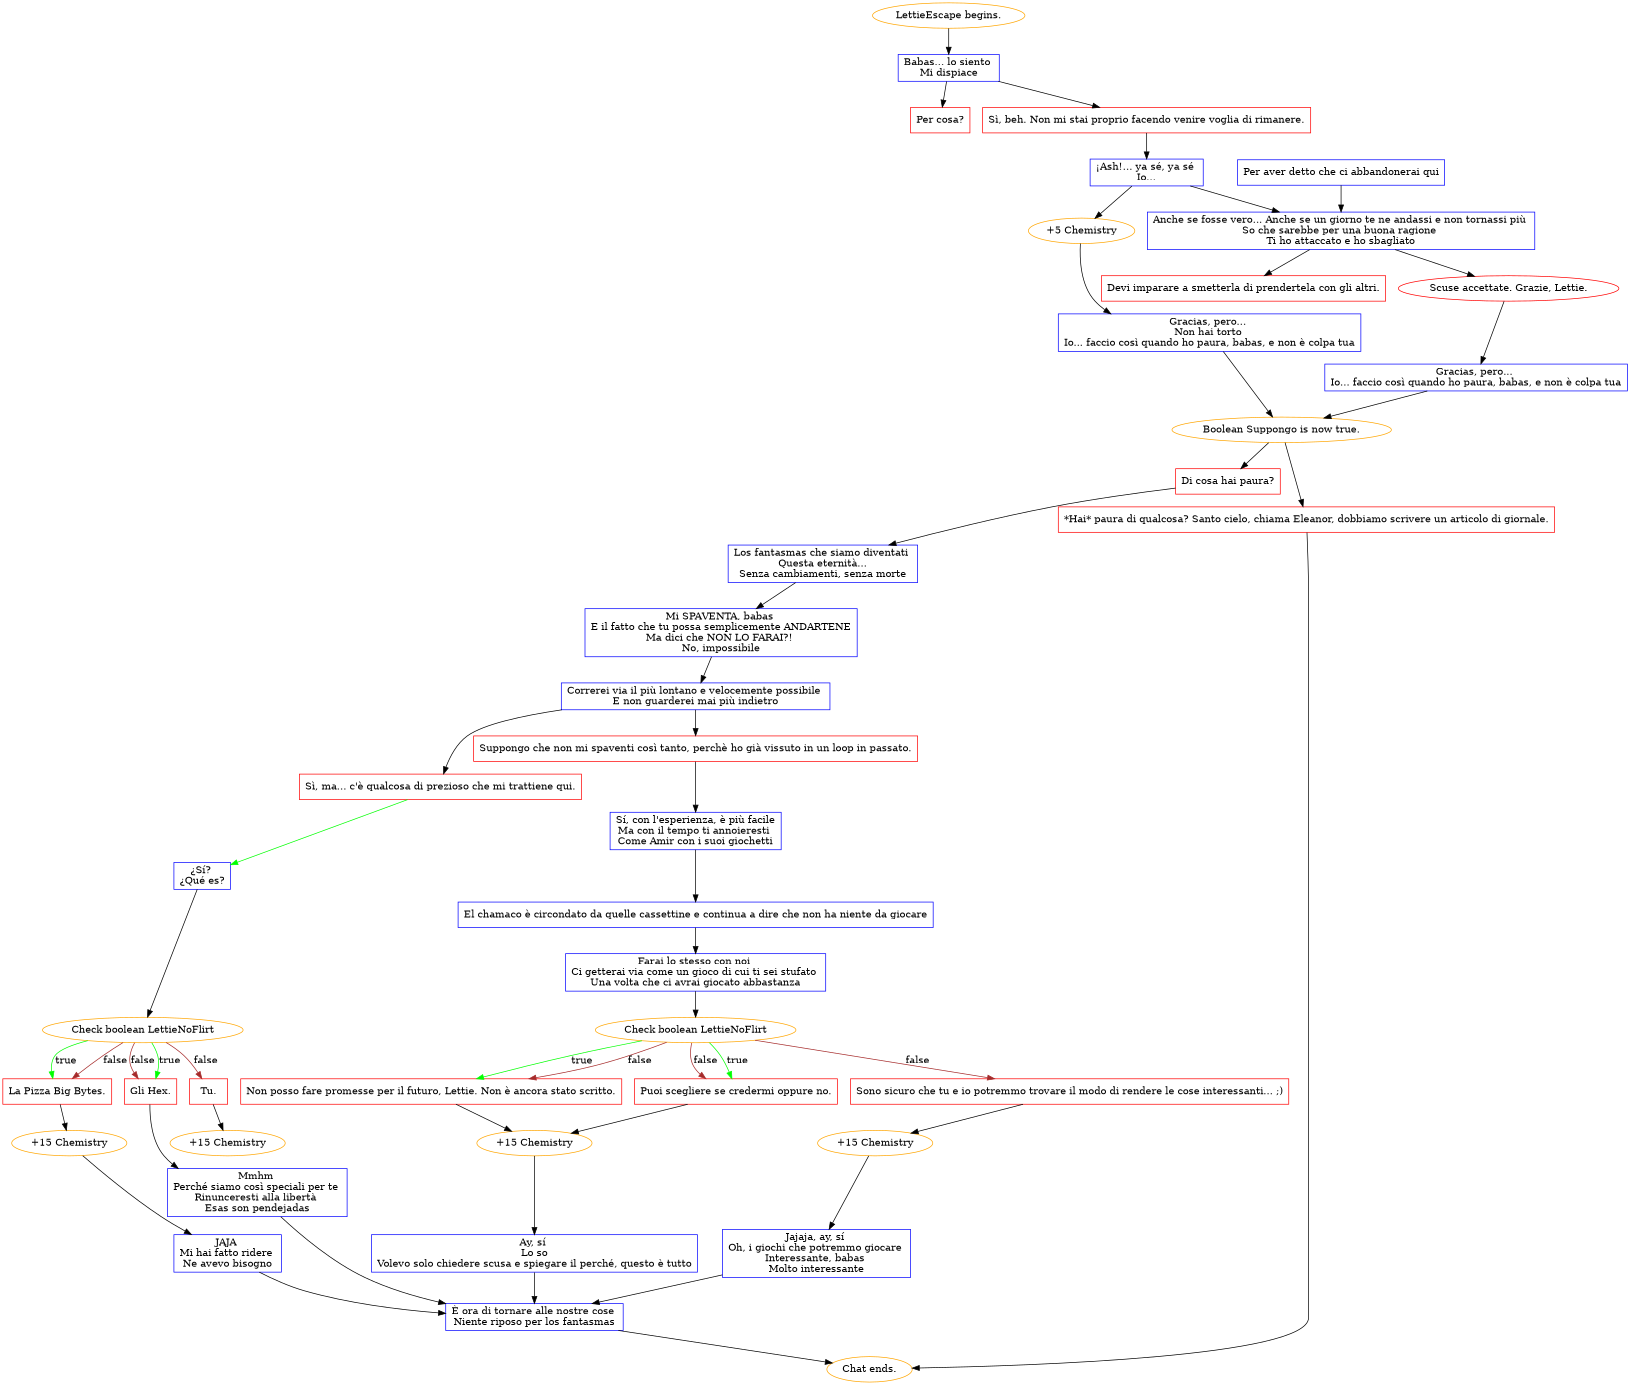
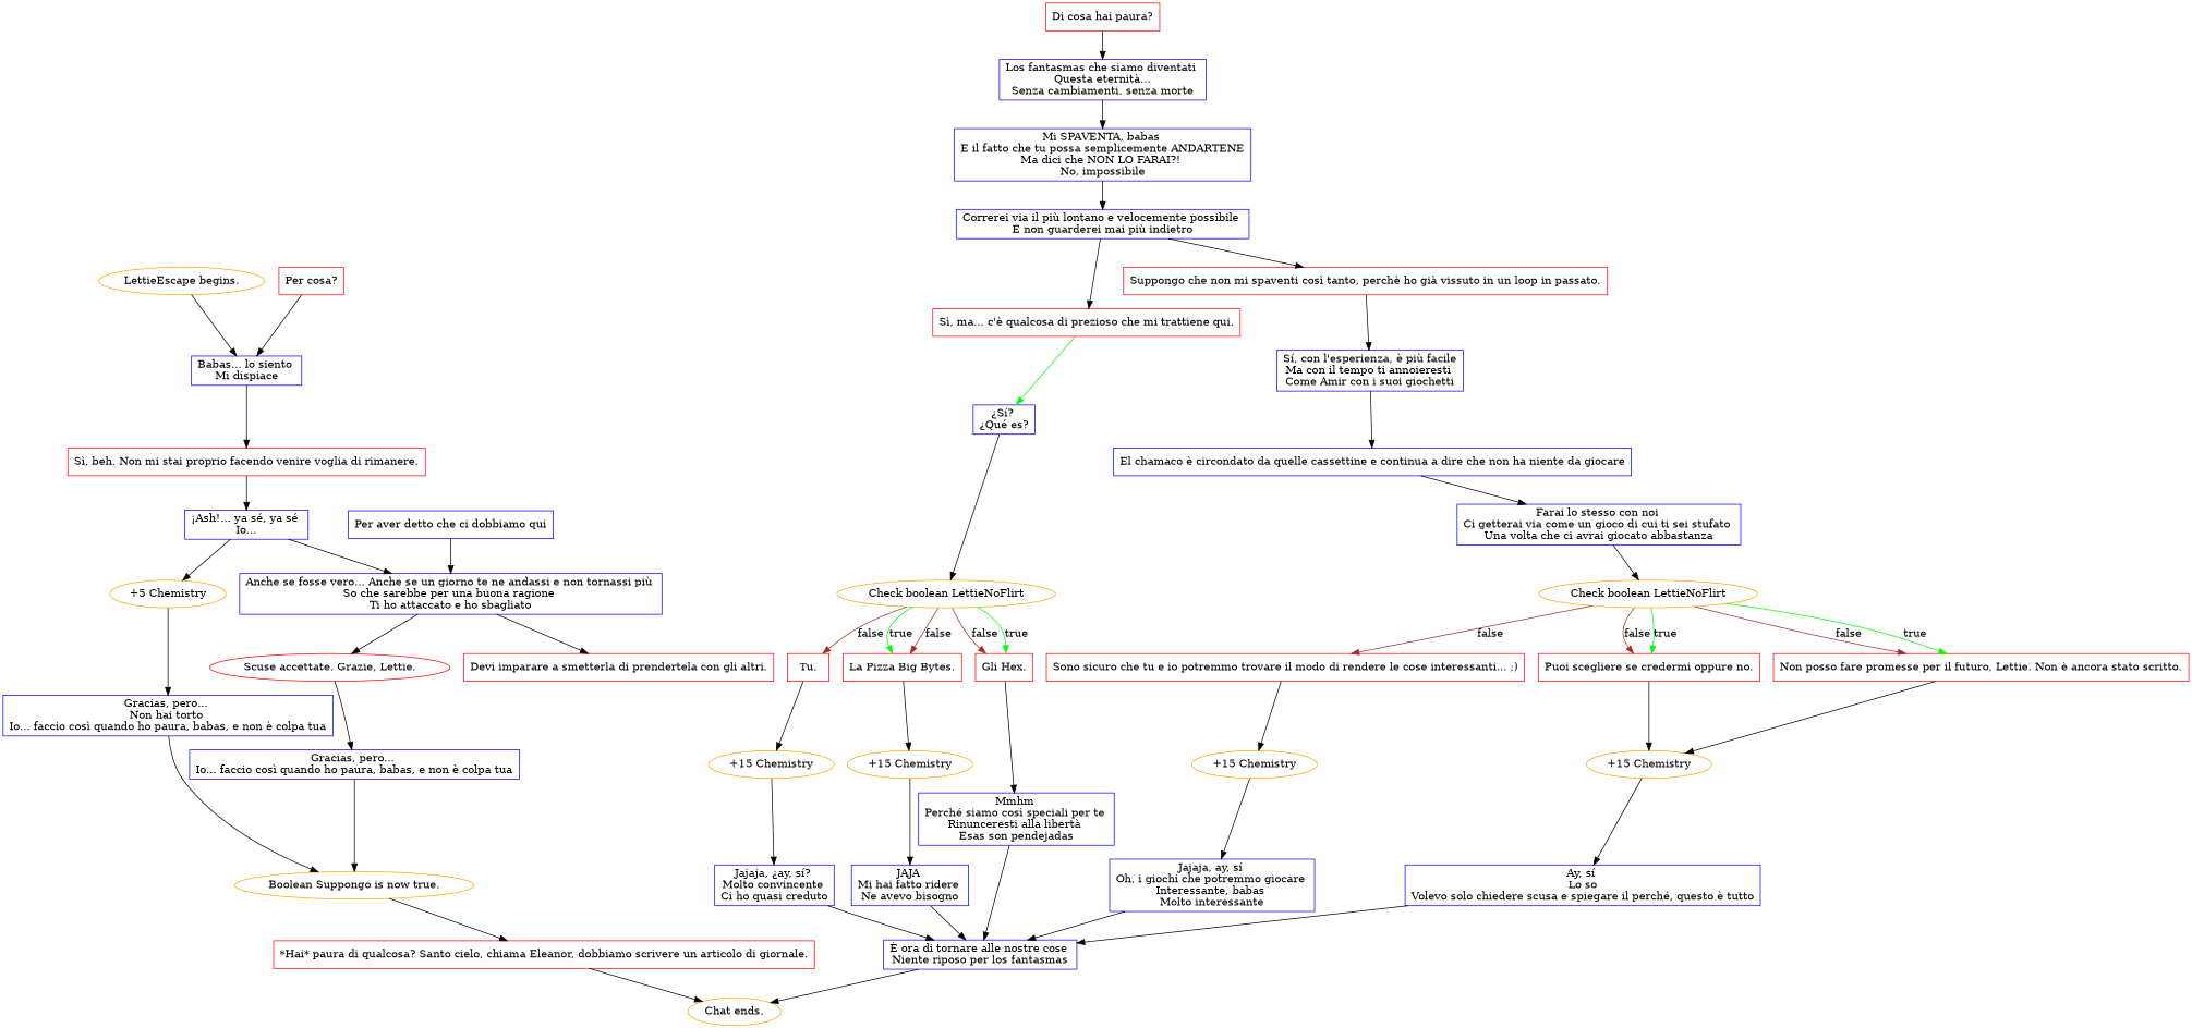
  digraph {
    node [color=blue shape=box]
    "LettieEscape begins." [color=orange shape=""]
    n2 [label="Babas... lo siento \nMi dispiace"]
    n3 [color=red label="Per cosa?"]
    n4 [color=red label="Sì, beh. Non mi stai proprio facendo venire voglia di rimanere."]
    n5 [label="¡Ash!... ya sé, ya sé \nIo..."]
-   n6 [label="Per aver detto che ci abbandonerai qui"]
+   n6 [label="Per aver detto che ci dobbiamo qui"]
    n7 [label="Anche se fosse vero... Anche se un giorno te ne andassi e non tornassi più \nSo che sarebbe per una buona ragione \nTi ho attaccato e ho sbagliato"]
    n8 [color=orange label="+5 Chemistry" shape=""]
    n9 [color=red label="Scuse accettate. Grazie, Lettie." shape=ellipse]
    n10 [color=red label="Devi imparare a smetterla di prendertela con gli altri."]
    n11 [label="Gracias, pero... \nIo... faccio così quando ho paura, babas, e non è colpa tua"]
    n12 [color=orange label="Boolean Suppongo is now true." shape=""]
    n13 [label="Gracias, pero... \nNon hai torto \nIo... faccio così quando ho paura, babas, e non è colpa tua"]
    n14 [color=red label="Di cosa hai paura?"]
    n15 [color=red label="*Hai* paura di qualcosa? Santo cielo, chiama Eleanor, dobbiamo scrivere un articolo di giornale."]
    n16 [label="Los fantasmas che siamo diventati \nQuesta eternità...\nSenza cambiamenti, senza morte"]
    "Chat ends." [color=orange shape=""]
    n18 [label="Mi SPAVENTA, babas \nE il fatto che tu possa semplicemente ANDARTENE\nMa dici che NON LO FARAI?! \nNo, impossibile"]
    n19 [label="Correrei via il più lontano e velocemente possibile \nE non guarderei mai più indietro"]
    n20 [color=red label="Suppongo che non mi spaventi così tanto, perchè ho già vissuto in un loop in passato."]
    n21 [color=red label="Sì, ma... c'è qualcosa di prezioso che mi trattiene qui."]
    n22 [label="Sí, con l'esperienza, è più facile\nMa con il tempo ti annoieresti \nCome Amir con i suoi giochetti"]
    n23 [label="¿Sí? \n¿Qué es?"]
    n24 [label="El chamaco è circondato da quelle cassettine e continua a dire che non ha niente da giocare"]
    n25 [color=orange label="Check boolean LettieNoFlirt" shape=""]
    n26 [label="Farai lo stesso con noi \nCi getterai via come un gioco di cui ti sei stufato \nUna volta che ci avrai giocato abbastanza"]
    n27 [color=red label="Gli Hex."]
    n28 [color=red label="La Pizza Big Bytes."]
    n29 [color=red label="Tu."]
    n30 [color=orange label="Check boolean LettieNoFlirt" shape=""]
    n31 [label="Mmhm \nPerché siamo così speciali per te \nRinunceresti alla libertà \nEsas son pendejadas"]
    n32 [color=orange label="+15 Chemistry" shape=""]
    n33 [color=orange label="+15 Chemistry" shape=""]
    n34 [color=red label="Puoi scegliere se credermi oppure no."]
    n35 [color=red label="Non posso fare promesse per il futuro, Lettie. Non è ancora stato scritto."]
    n36 [color=red label="Sono sicuro che tu e io potremmo trovare il modo di rendere le cose interessanti... ;)"]
    n37 [label="È ora di tornare alle nostre cose \nNiente riposo per los fantasmas"]
    n38 [label="JAJA \nMi hai fatto ridere \nNe avevo bisogno"]
+   n39 [label="Jajaja, ¿ay, sí? \nMolto convincente \nCi ho quasi creduto"]
    n40 [color=orange label="+15 Chemistry" shape=""]
    n41 [color=orange label="+15 Chemistry" shape=""]
    n42 [label="Ay, sí \nLo so\nVolevo solo chiedere scusa e spiegare il perché, questo è tutto"]
    n43 [label="Jajaja, ay, sí \nOh, i giochi che potremmo giocare \nInteressante, babas \nMolto interessante"]
    "LettieEscape begins." -> n2
-   n2 -> n3
+   n3 -> n2
    n2 -> n4
    n4 -> n5
    n5 -> n7
    n5 -> n8
    n6 -> n7
    n7 -> n9
    n7 -> n10
    n8 -> n13
    n9 -> n11
    n11 -> n12
-   n12 -> n14
    n12 -> n15
    n13 -> n12
    n14 -> n16
    n15 -> "Chat ends."
    n16 -> n18
    n18 -> n19
    n19 -> n20
    n19 -> n21
    n20 -> n22
    n21 -> n23 [color=green]
    n22 -> n24
    n23 -> n25
    n24 -> n26
    n25 -> n27 [color=green label=true]
    n25 -> n27 [color=brown label=false]
    n25 -> n28 [color=green label=true]
    n25 -> n28 [color=brown label=false]
    n25 -> n29 [color=brown label=false]
    n26 -> n30
    n27 -> n31
    n28 -> n32
    n29 -> n33
    n30 -> n34 [color=green label=true]
    n30 -> n34 [color=brown label=false]
    n30 -> n35 [color=green label=true]
    n30 -> n35 [color=brown label=false]
    n30 -> n36 [color=brown label=false]
    n31 -> n37
    n32 -> n38
+   n33 -> n39
    n34 -> n40
    n35 -> n40
    n36 -> n41
    n37 -> "Chat ends."
    n38 -> n37
+   n39 -> n37
    n40 -> n42
    n41 -> n43
    n42 -> n37
    n43 -> n37
  }
